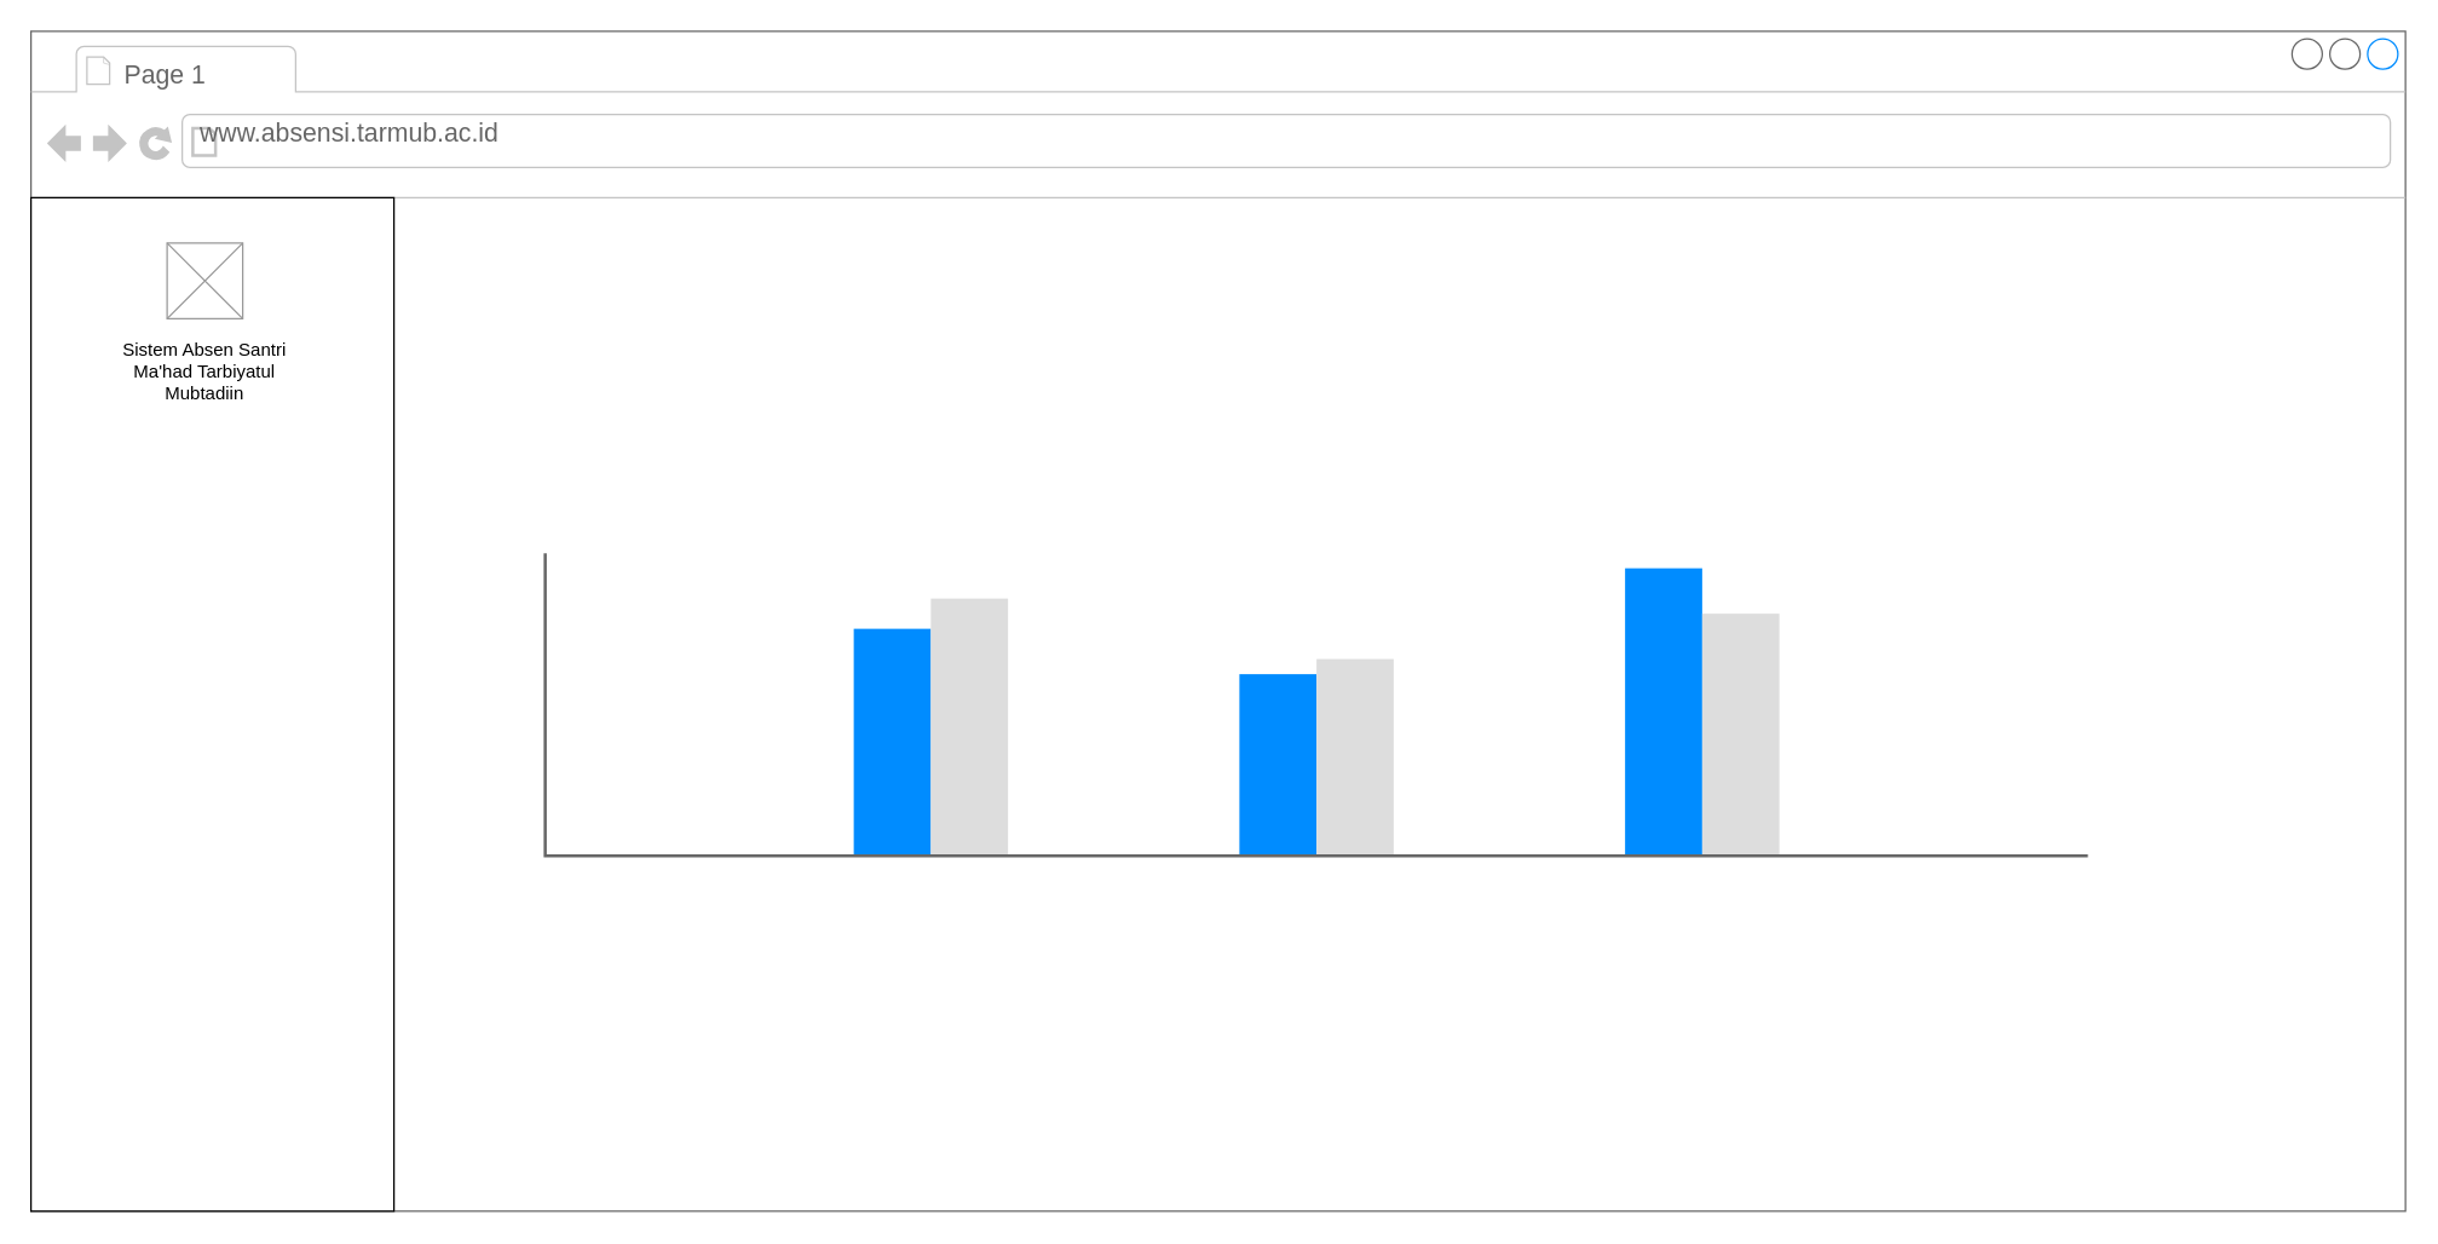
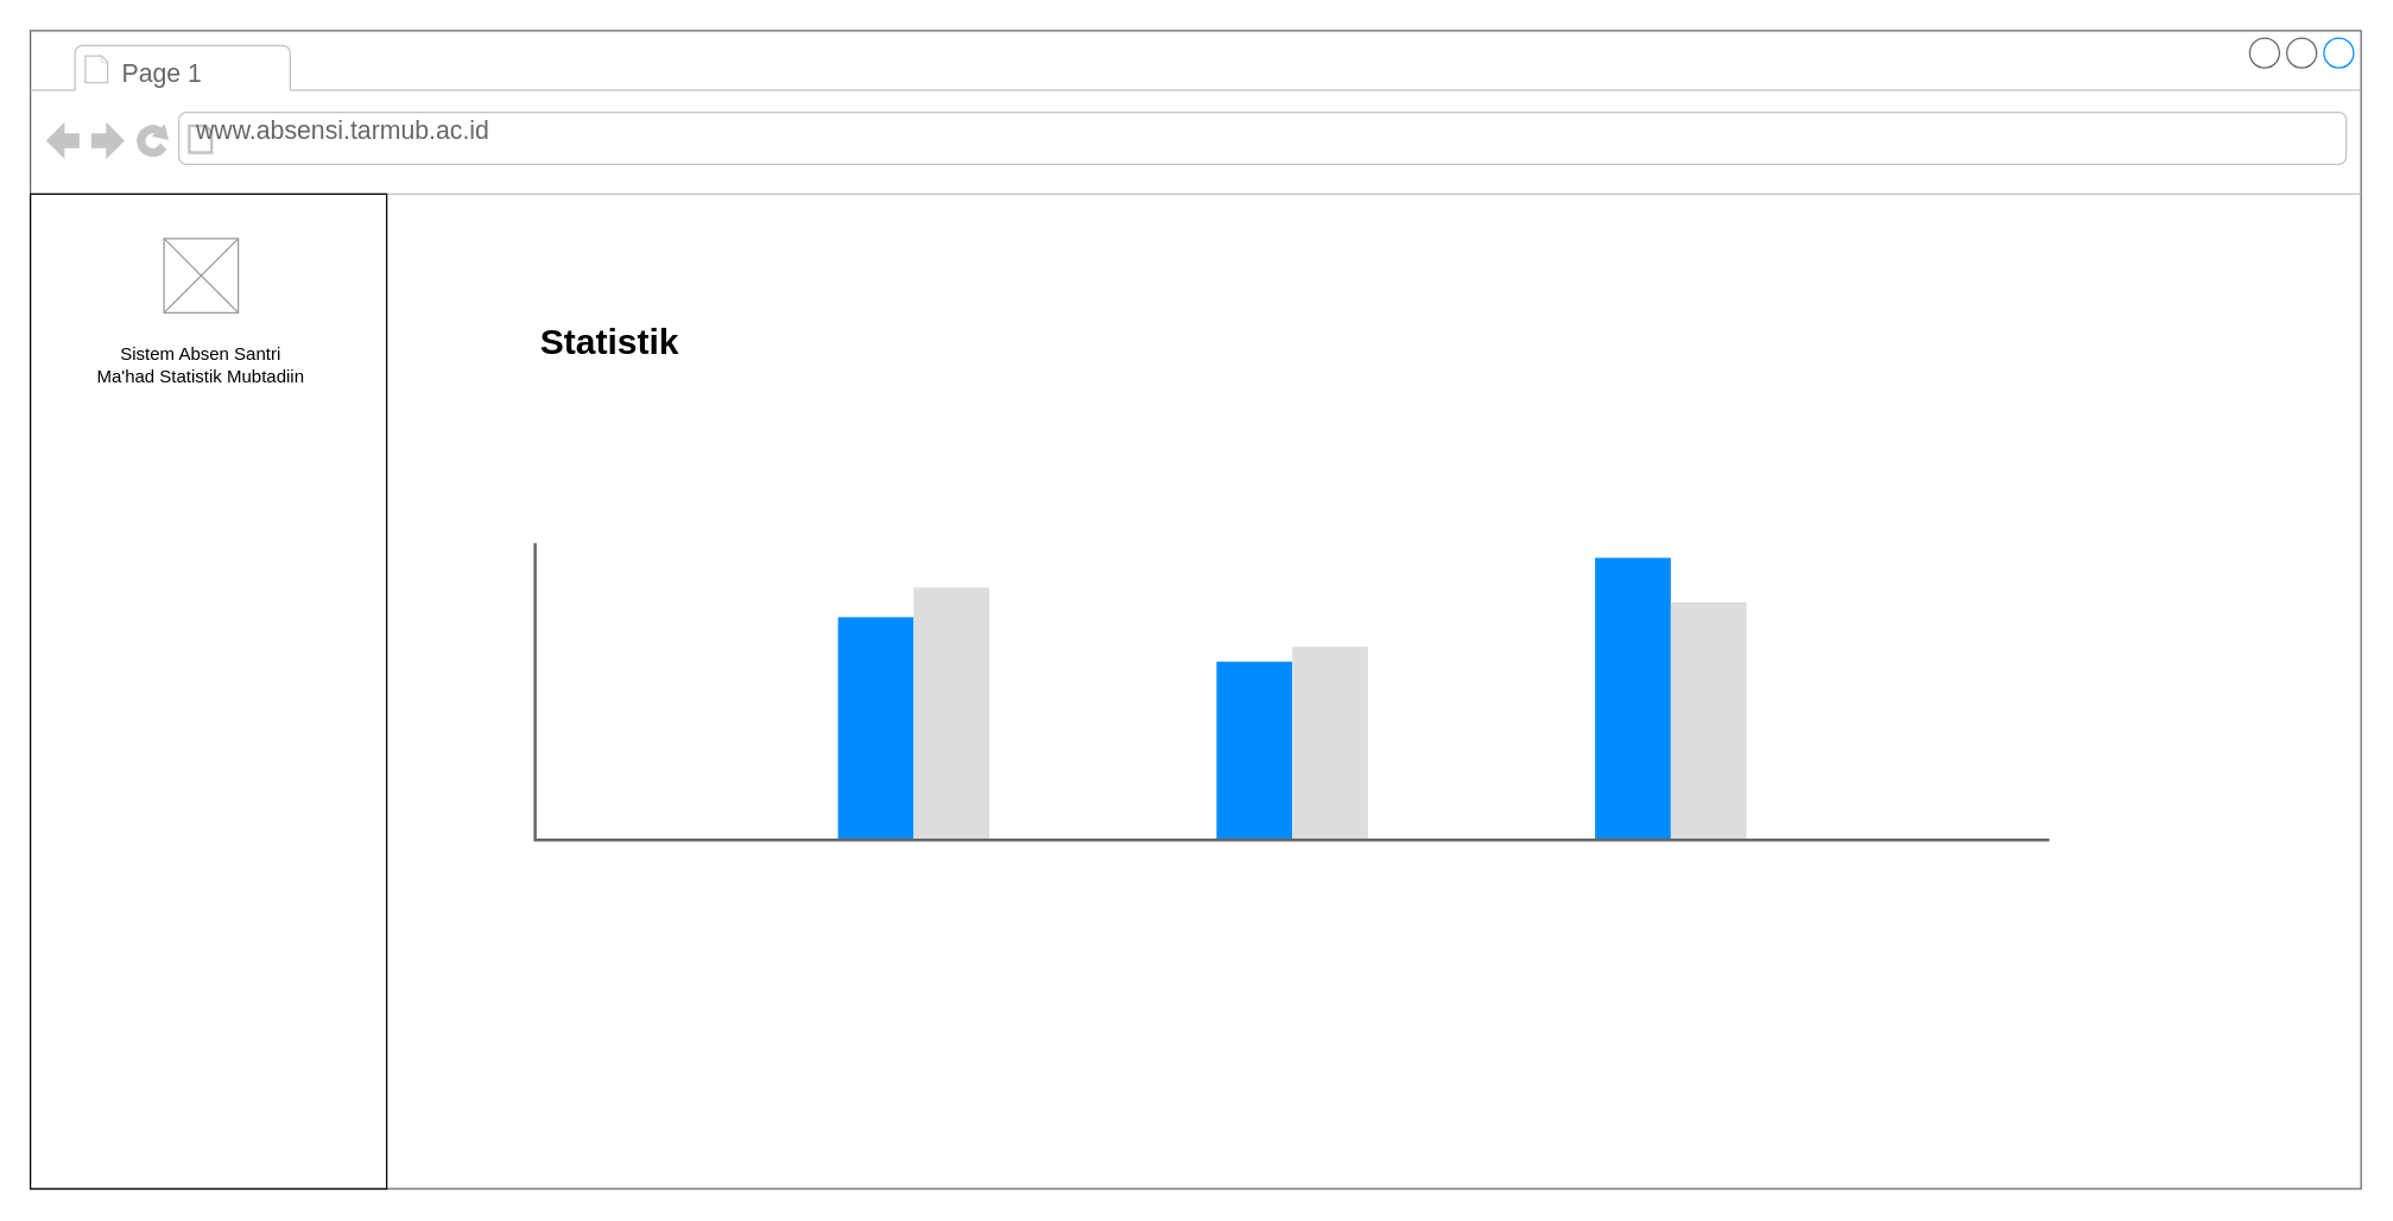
  <mxCell id="0" />
  <mxCell id="1" parent="0" />
  <mxCell id="2" value="" style="strokeWidth=1;shadow=0;dashed=0;align=center;html=1;shape=mxgraph.mockup.containers.browserWindow;rSize=0;strokeColor=#666666;strokeColor2=#008cff;strokeColor3=#c4c4c4;mainText=,;recursiveResize=0;" vertex="1" parent="1"><mxGeometry x="20" y="20" width="1570" height="780" as="geometry" /></mxCell>
  <mxCell id="3" value="Page 1" style="strokeWidth=1;shadow=0;dashed=0;align=center;html=1;shape=mxgraph.mockup.containers.anchor;fontSize=17;fontColor=#666666;align=left;" vertex="1" parent="2"><mxGeometry x="60" y="12" width="145" height="35" as="geometry" /></mxCell>
  <mxCell id="4" value="www.absensi.tarmub.ac.id" style="strokeWidth=1;shadow=0;dashed=0;align=center;html=1;shape=mxgraph.mockup.containers.anchor;rSize=0;fontSize=17;fontColor=#666666;align=left;" vertex="1" parent="2"><mxGeometry x="110" y="55" width="250" height="26" as="geometry" /></mxCell>
  <mxCell id="5" value="" style="rounded=0;whiteSpace=wrap;html=1;" vertex="1" parent="2"><mxGeometry y="110" width="240" height="670" as="geometry" /></mxCell>
  <mxCell id="6" value="" style="verticalLabelPosition=bottom;shadow=0;dashed=0;align=center;html=1;verticalAlign=top;strokeWidth=1;shape=mxgraph.mockup.graphics.simpleIcon;strokeColor=#999999;" vertex="1" parent="2"><mxGeometry x="90" y="140" width="50" height="50" as="geometry" /></mxCell>
- <mxCell id="7" value="Sistem Absen Santri Ma'had Tarbiyatul Mubtadiin" style="text;html=1;strokeColor=none;fillColor=none;align=center;verticalAlign=middle;whiteSpace=wrap;rounded=0;" vertex="1" parent="2"><mxGeometry x="40" y="210" width="150" height="30" as="geometry" /></mxCell>
+ <mxCell id="7" value="Sistem Absen Santri Ma'had Statistik Mubtadiin" style="text;html=1;strokeColor=none;fillColor=none;align=center;verticalAlign=middle;whiteSpace=wrap;rounded=0;" vertex="1" parent="2"><mxGeometry x="40" y="210" width="150" height="30" as="geometry" /></mxCell>
  <mxCell id="8" value="" style="verticalLabelPosition=bottom;shadow=0;dashed=0;align=center;html=1;verticalAlign=top;strokeWidth=1;shape=mxgraph.mockup.graphics.columnChart;strokeColor=none;strokeColor2=none;strokeColor3=#666666;fillColor2=#008cff;fillColor3=#dddddd;" vertex="1" parent="2"><mxGeometry x="340" y="345" width="1020" height="200" as="geometry" /></mxCell>
+ <mxCell id="9" value="Statistik" style="text;strokeColor=none;fillColor=none;html=1;fontSize=24;fontStyle=1;verticalAlign=middle;align=center;" vertex="1" parent="2"><mxGeometry x="340" y="190" width="100" height="40" as="geometry" /></mxCell>
